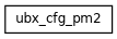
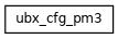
  digraph {
    rankdir=TB
-   n1 [color=black fillcolor=white fontname=Helvetica fontsize=10 height=0.2 label=ubx_cfg_pm2 shape=record style=filled width=0.4]
+   n1 [color=black fillcolor=white fontname=Helvetica fontsize=10 height=0.2 label=ubx_cfg_pm3 shape=record style=filled width=0.4]
  }
